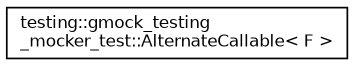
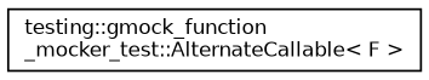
  digraph {
    rankdir=TB
-   n1 [color=black fillcolor=white fontname=Helvetica fontsize=10 height=0.2 label="testing::gmock_testing\l_mocker_test::AlternateCallable\< F \>" shape=record style=filled width=0.4]
+   n1 [color=black fillcolor=white fontname=Helvetica fontsize=10 height=0.2 label="testing::gmock_function\l_mocker_test::AlternateCallable\< F \>" shape=record style=filled width=0.4]
  }
